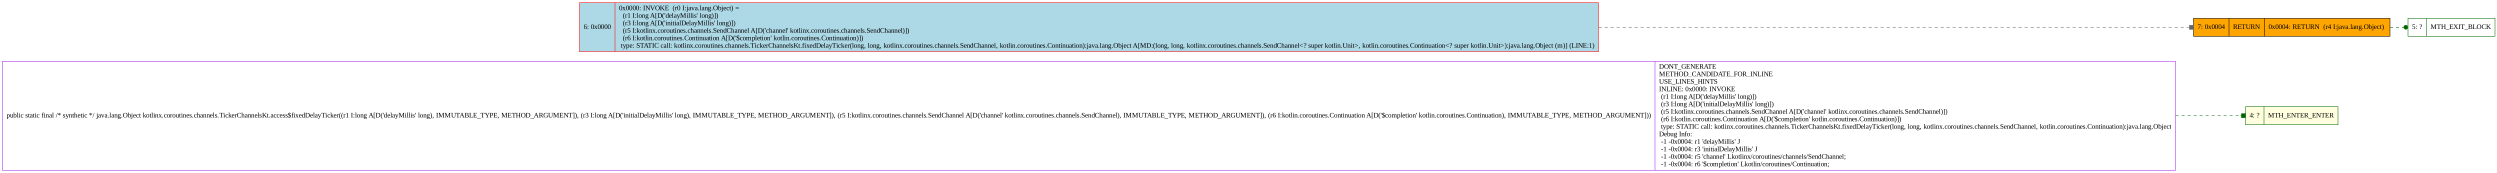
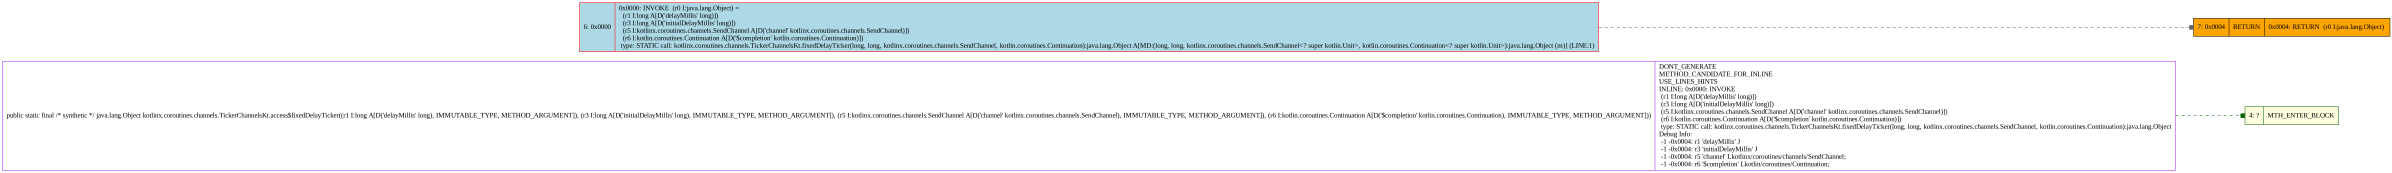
  digraph {
    fontname="Liberation Serif"
    rankdir=LR
    node [color=darkgreen fillcolor=white fontname="Liberation Serif" shape=record style=filled]
    edge [arrowhead=box color=darkgreen fontname="Liberation Serif" style=dashed]
-   n1 [fillcolor=lightyellow label="{4\:\ ?|MTH_ENTER_ENTER\l}"]
+   n1 [fillcolor=lightyellow label="{4\:\ ?|MTH_ENTER_BLOCK\l}"]
    n2 [color=red fillcolor=lightblue label="{6\:\ 0x0000|0x0000: INVOKE  (r0 I:java.lang.Object) = \l  (r1 I:long A[D('delayMillis' long)])\l  (r3 I:long A[D('initialDelayMillis' long)])\l  (r5 I:kotlinx.coroutines.channels.SendChannel A[D('channel' kotlinx.coroutines.channels.SendChannel)])\l  (r6 I:kotlin.coroutines.Continuation A[D('$completion' kotlin.coroutines.Continuation)])\l type: STATIC call: kotlinx.coroutines.channels.TickerChannelsKt.fixedDelayTicker(long, long, kotlinx.coroutines.channels.SendChannel, kotlin.coroutines.Continuation):java.lang.Object A[MD:(long, long, kotlinx.coroutines.channels.SendChannel\<? super kotlin.Unit\>, kotlin.coroutines.Continuation\<? super kotlin.Unit\>):java.lang.Object (m)] (LINE:1)\l}"]
-   n3 [color=black fillcolor=orange label="{7\:\ 0x0004|RETURN\l|0x0004: RETURN  (r4 I:java.lang.Object) \l}"]
-   n4 [label="{5\:\ ?|MTH_EXIT_BLOCK\l}"]
+   n3 [color=black fillcolor=orange label="{7\:\ 0x0004|RETURN\l|0x0004: RETURN  (r0 I:java.lang.Object) \l}"]
    n5 [color=purple label="{public static final \/* synthetic *\/ java.lang.Object kotlinx.coroutines.channels.TickerChannelsKt.access$fixedDelayTicker((r1 I:long A[D('delayMillis' long), IMMUTABLE_TYPE, METHOD_ARGUMENT]), (r3 I:long A[D('initialDelayMillis' long), IMMUTABLE_TYPE, METHOD_ARGUMENT]), (r5 I:kotlinx.coroutines.channels.SendChannel A[D('channel' kotlinx.coroutines.channels.SendChannel), IMMUTABLE_TYPE, METHOD_ARGUMENT]), (r6 I:kotlin.coroutines.Continuation A[D('$completion' kotlin.coroutines.Continuation), IMMUTABLE_TYPE, METHOD_ARGUMENT]))  | DONT_GENERATE\lMETHOD_CANDIDATE_FOR_INLINE\lUSE_LINES_HINTS\lINLINE: 0x0000: INVOKE  \l  (r1 I:long A[D('delayMillis' long)])\l  (r3 I:long A[D('initialDelayMillis' long)])\l  (r5 I:kotlinx.coroutines.channels.SendChannel A[D('channel' kotlinx.coroutines.channels.SendChannel)])\l  (r6 I:kotlin.coroutines.Continuation A[D('$completion' kotlin.coroutines.Continuation)])\l type: STATIC call: kotlinx.coroutines.channels.TickerChannelsKt.fixedDelayTicker(long, long, kotlinx.coroutines.channels.SendChannel, kotlin.coroutines.Continuation):java.lang.Object\lDebug Info:\l  \-1 \-0x0004: r1 'delayMillis' J\l  \-1 \-0x0004: r3 'initialDelayMillis' J\l  \-1 \-0x0004: r5 'channel' Lkotlinx\/coroutines\/channels\/SendChannel;\l  \-1 \-0x0004: r6 '$completion' Lkotlin\/coroutines\/Continuation;\l}"]
    n2 -> n3 [color=gray40]
-   n3 -> n4 [arrowhead=dot]
    n5 -> n1
  }
